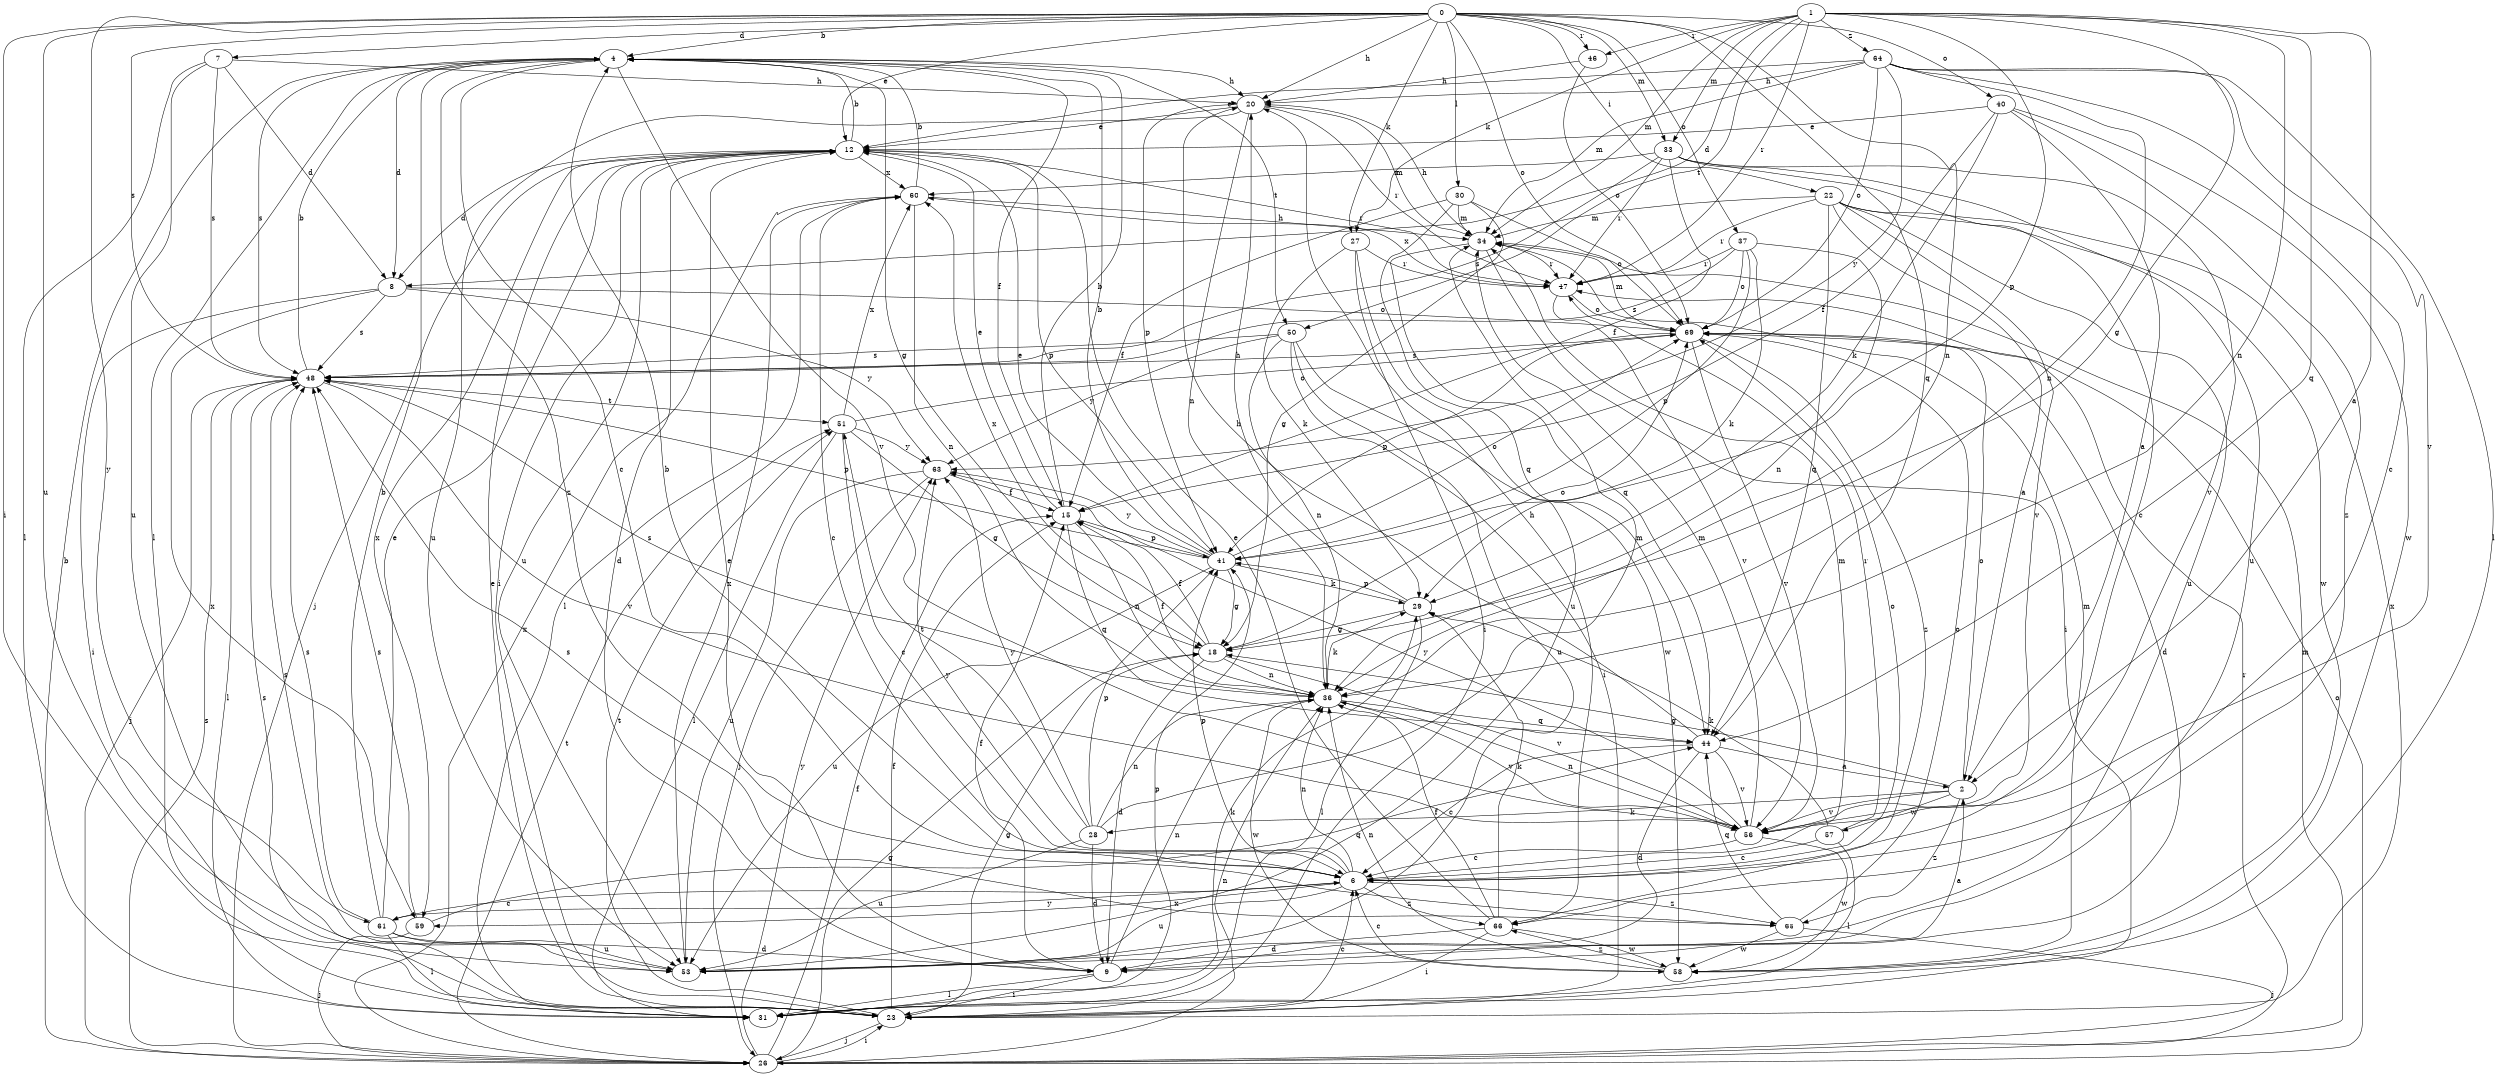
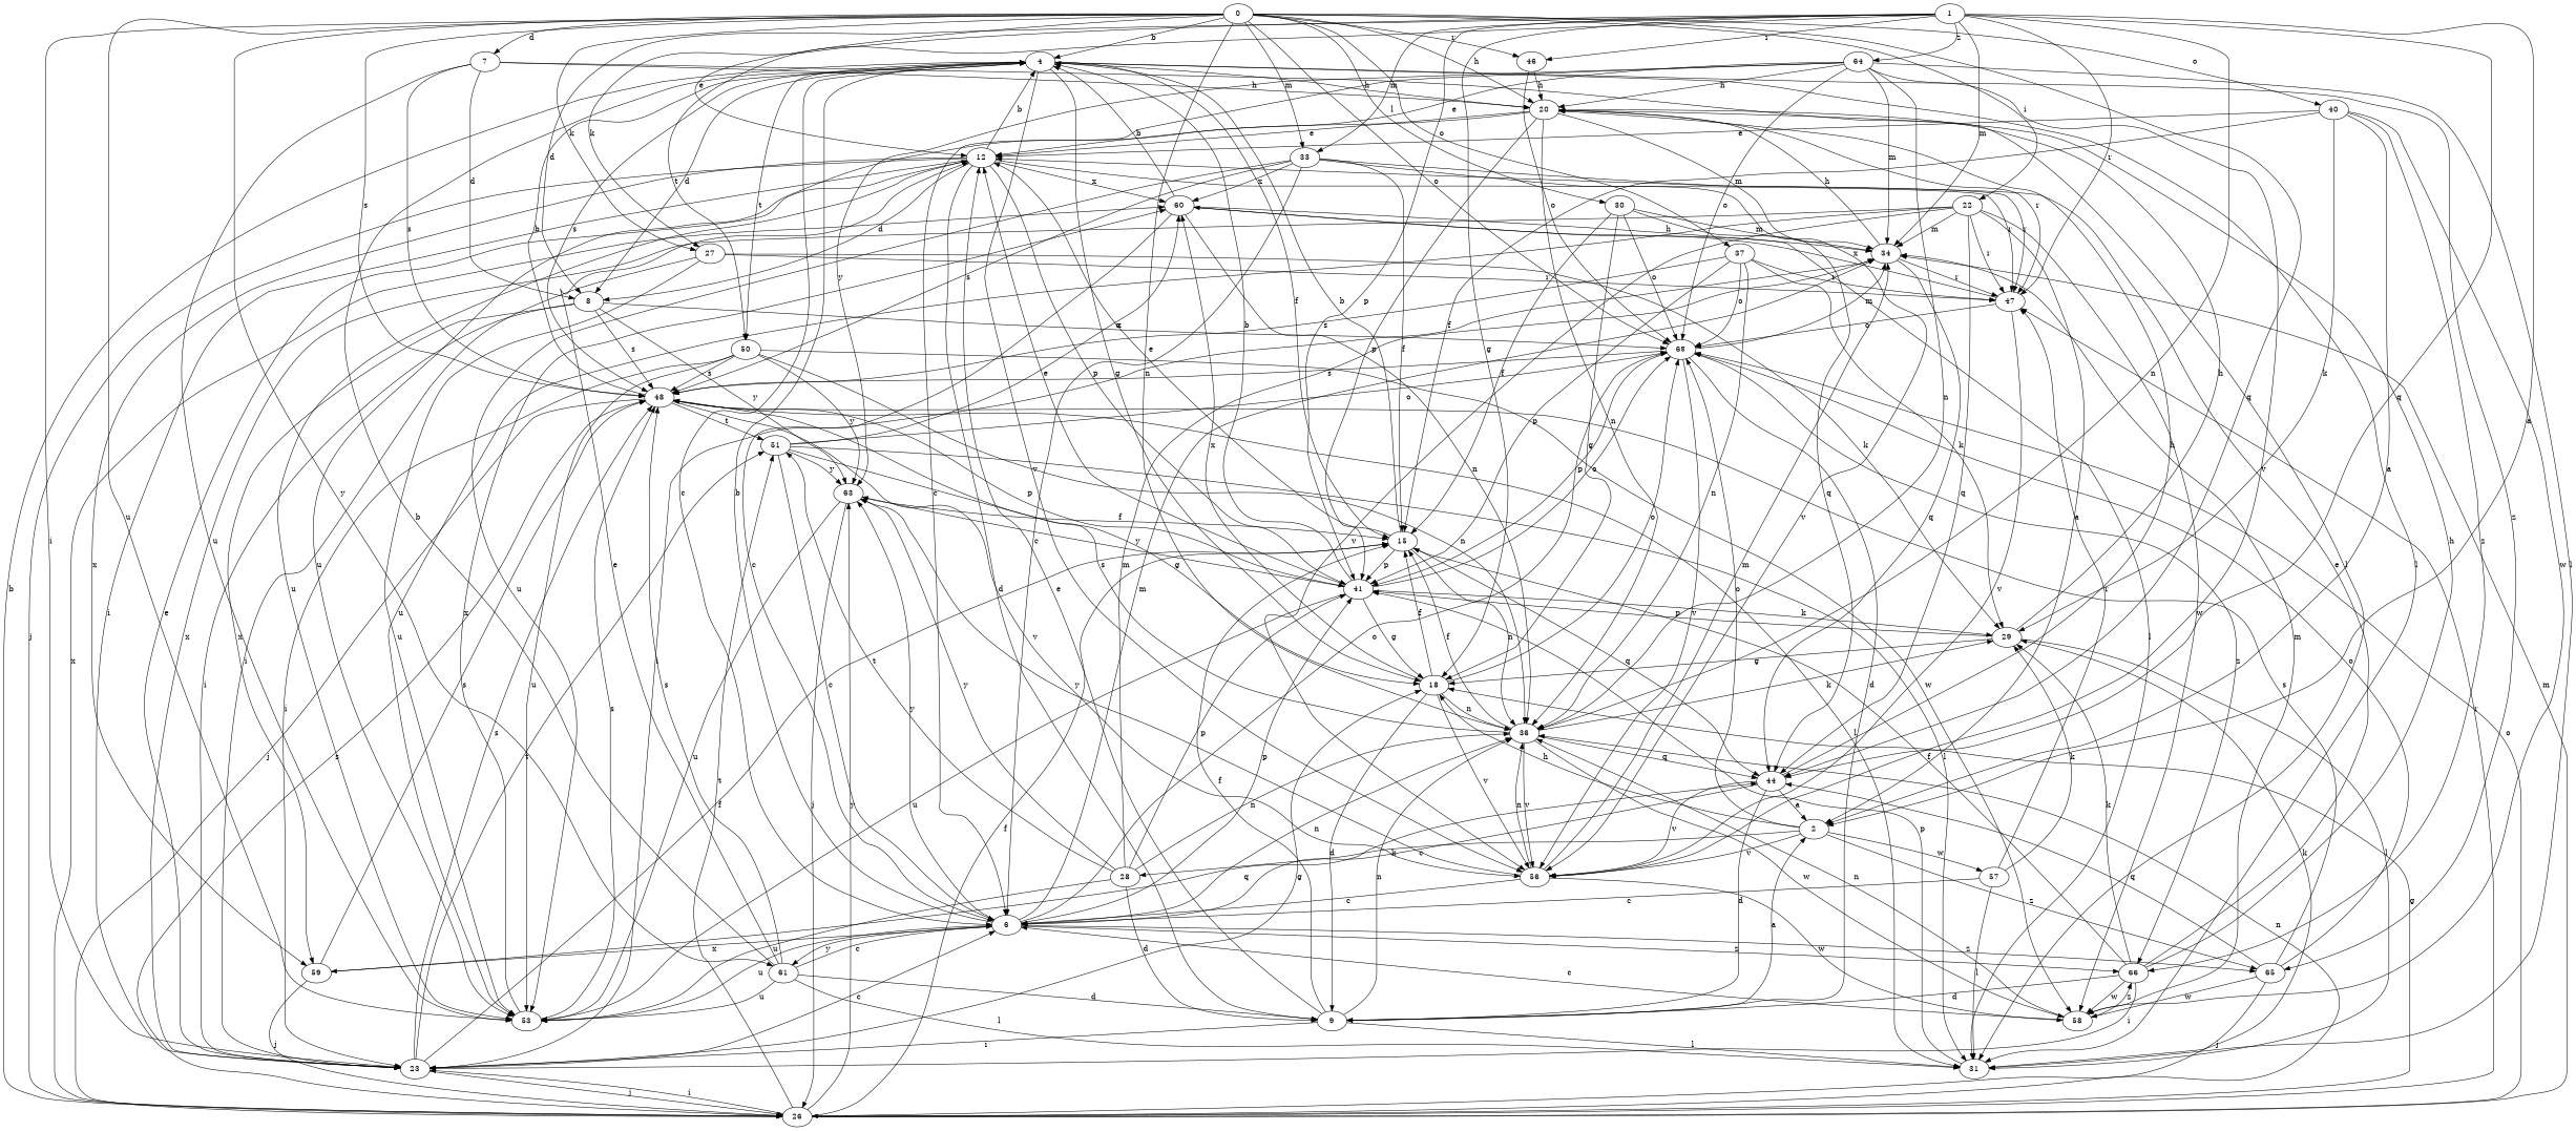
  strict digraph {
    0
    4
    7
    12
    20
    22
    23
    27
    30
    33
    36
    37
    n13 [label=69]
    40
    44
    46
    48
    53
    61
    8
    18
    50
    56
    65
    6
    15
    31
    41
    47
    59
    9
    26
    60
    34
    2
    58
    51
    29
    66
    1
    64
    28
    57
    63
    0 -> 4 [label=b]
    0 -> 7 [label=d]
    0 -> 12 [label=e]
    0 -> 20 [label=h]
    0 -> 22 [label=i]
    0 -> 23 [label=i]
    0 -> 27 [label=k]
    0 -> 30 [label=l]
    0 -> 33 [label=m]
    0 -> 36 [label=n]
    0 -> 37 [label=o]
    0 -> n13 [label=o]
    0 -> 40 [label=o]
    0 -> 44 [label=q]
    0 -> 46 [label=r]
    0 -> 48 [label=s]
    0 -> 53 [label=u]
    0 -> 61 [label=y]
    4 -> 20 [label=h]
    4 -> 48 [label=s]
    4 -> 8 [label=d]
    4 -> 18 [label=g]
    4 -> 50 [label=t]
    4 -> 56 [label=v]
    4 -> 65 [label=z]
    4 -> 6 [label=c]
    4 -> 15 [label=f]
    4 -> 31 [label=l]
    7 -> 20 [label=h]
    7 -> 48 [label=s]
    7 -> 53 [label=u]
    7 -> 8 [label=d]
    7 -> 31 [label=l]
    12 -> 4 [label=b]
    12 -> 23 [label=i]
    12 -> 53 [label=u]
    12 -> 8 [label=d]
    12 -> 41 [label=p]
    12 -> 47 [label=r]
    12 -> 59 [label=x]
    12 -> 9 [label=d]
    12 -> 26 [label=j]
    12 -> 60 [label=x]
    20 -> 12 [label=e]
    20 -> 36 [label=n]
    20 -> 53 [label=u]
    20 -> 41 [label=p]
    20 -> 47 [label=r]
    20 -> 34 [label=m]
    22 -> 23 [label=x]
    22 -> 44 [label=q]
    22 -> 53 [label=u]
    22 -> 56 [label=v]
    22 -> 47 [label=r]
    22 -> 34 [label=m]
    22 -> 2 [label=a]
    22 -> 58 [label=w]
    23 -> 12 [label=e]
    23 -> 48 [label=s]
    23 -> 18 [label=g]
    23 -> 6 [label=c]
    23 -> 15 [label=f]
    23 -> 26 [label=j]
    23 -> 51 [label=t]
    27 -> 23 [label=i]
    27 -> 53 [label=u]
    27 -> 47 [label=r]
    27 -> 29 [label=k]
    30 -> n13 [label=o]
    30 -> 44 [label=q]
    30 -> 18 [label=g]
    30 -> 15 [label=f]
    30 -> 34 [label=m]
    33 -> 48 [label=s]
    33 -> 53 [label=u]
    33 -> 56 [label=v]
    33 -> 6 [label=c]
    33 -> 15 [label=f]
    33 -> 47 [label=r]
    33 -> 60 [label=x]
    36 -> 44 [label=q]
    36 -> 48 [label=s]
    36 -> 56 [label=v]
    36 -> 15 [label=f]
    36 -> 58 [label=w]
    36 -> 29 [label=k]
    37 -> 36 [label=n]
    37 -> n13 [label=o]
    37 -> 48 [label=s]
    37 -> 41 [label=p]
    37 -> 47 [label=r]
    37 -> 29 [label=k]
    n13 -> 48 [label=s]
    n13 -> 56 [label=v]
    n13 -> 41 [label=p]
    n13 -> 9 [label=d]
    n13 -> 34 [label=m]
    n13 -> 66 [label=z]
    40 -> 12 [label=e]
    40 -> 15 [label=f]
    40 -> 2 [label=a]
    40 -> 58 [label=w]
    40 -> 29 [label=k]
    40 -> 66 [label=z]
    44 -> 20 [label=h]
    44 -> 56 [label=v]
    44 -> 6 [label=c]
    44 -> 9 [label=d]
    44 -> 2 [label=a]
    46 -> 20 [label=h]
    46 -> n13 [label=o]
    48 -> 4 [label=b]
    48 -> 56 [label=v]
    48 -> 31 [label=l]
-   41 -> 48 [label=p]
+   48 -> 41 [label=p]
    48 -> 26 [label=j]
    48 -> 51 [label=t]
    53 -> 48 [label=s]
    53 -> 60 [label=x]
    61 -> 4 [label=b]
    61 -> 12 [label=e]
    61 -> 48 [label=s]
    61 -> 53 [label=u]
    61 -> 6 [label=c]
    61 -> 31 [label=l]
    61 -> 9 [label=d]
    8 -> 23 [label=i]
    8 -> n13 [label=o]
    8 -> 48 [label=s]
    8 -> 59 [label=x]
    8 -> 63 [label=y]
    18 -> 36 [label=n]
    18 -> n13 [label=o]
    18 -> 56 [label=v]
    18 -> 15 [label=f]
    18 -> 9 [label=d]
    18 -> 60 [label=x]
    50 -> 23 [label=i]
    50 -> 36 [label=n]
    50 -> 48 [label=s]
    50 -> 53 [label=u]
    50 -> 58 [label=w]
    50 -> 63 [label=y]
    56 -> 36 [label=n]
    56 -> 6 [label=c]
    56 -> 34 [label=m]
    56 -> 58 [label=w]
    56 -> 63 [label=y]
    65 -> n13 [label=o]
    65 -> 44 [label=q]
    65 -> 48 [label=s]
    65 -> 26 [label=j]
    65 -> 58 [label=w]
    6 -> 4 [label=b]
    6 -> 36 [label=n]
    6 -> n13 [label=o]
    6 -> 53 [label=u]
    6 -> 61 [label=y]
    6 -> 65 [label=z]
    6 -> 41 [label=p]
    6 -> 59 [label=x]
    6 -> 34 [label=m]
    6 -> 66 [label=z]
    6 -> 63 [label=y]
    15 -> 4 [label=b]
    15 -> 12 [label=e]
    15 -> 36 [label=n]
    15 -> 44 [label=q]
    15 -> 41 [label=p]
    31 -> 41 [label=p]
    31 -> 29 [label=k]
    41 -> 4 [label=b]
    41 -> 12 [label=e]
    41 -> n13 [label=o]
    41 -> 53 [label=u]
    41 -> 18 [label=g]
    41 -> 29 [label=k]
    41 -> 63 [label=y]
    47 -> n13 [label=o]
    47 -> 56 [label=v]
    47 -> 60 [label=x]
    59 -> 44 [label=q]
    59 -> 48 [label=s]
    59 -> 26 [label=j]
    9 -> 12 [label=e]
    9 -> 23 [label=i]
    9 -> 36 [label=n]
    9 -> 15 [label=f]
    9 -> 31 [label=l]
    9 -> 2 [label=a]
    26 -> 4 [label=b]
    26 -> 23 [label=i]
    26 -> 36 [label=n]
    26 -> n13 [label=o]
    26 -> 48 [label=s]
    26 -> 18 [label=g]
    26 -> 15 [label=f]
    26 -> 47 [label=r]
    26 -> 60 [label=x]
    26 -> 34 [label=m]
    26 -> 51 [label=t]
    26 -> 63 [label=y]
    60 -> 4 [label=b]
    60 -> 36 [label=n]
    60 -> 6 [label=c]
    60 -> 31 [label=l]
    60 -> 34 [label=h]
    34 -> 20 [label=h]
    34 -> 23 [label=i]
    34 -> 44 [label=q]
    34 -> 47 [label=r]
    2 -> n13 [label=o]
-   2 -> 18 [label=g]
+   2 -> 18 [label=h]
    2 -> 56 [label=v]
    2 -> 65 [label=z]
    2 -> 28 [label=k]
    2 -> 57 [label=w]
    58 -> 36 [label=n]
    58 -> 6 [label=c]
    58 -> 34 [label=m]
    58 -> 66 [label=z]
    51 -> n13 [label=o]
    51 -> 18 [label=g]
    51 -> 6 [label=c]
    51 -> 31 [label=l]
    51 -> 60 [label=x]
    51 -> 63 [label=y]
    29 -> 20 [label=h]
    29 -> 18 [label=g]
    29 -> 31 [label=l]
    29 -> 41 [label=p]
    66 -> 12 [label=e]
    66 -> 20 [label=h]
    66 -> 23 [label=i]
-   66 -> 36 [label=f]
+   66 -> 15 [label=f]
    66 -> 9 [label=d]
    66 -> 58 [label=w]
    66 -> 29 [label=k]
    1 -> 27 [label=k]
    1 -> 33 [label=m]
    1 -> 36 [label=n]
    1 -> 44 [label=q]
    1 -> 46 [label=r]
    1 -> 8 [label=d]
    1 -> 18 [label=g]
    1 -> 50 [label=t]
    1 -> 41 [label=p]
    1 -> 47 [label=r]
    1 -> 34 [label=m]
    1 -> 2 [label=a]
    1 -> 64 [label=z]
    64 -> 12 [label=e]
    64 -> 20 [label=h]
    64 -> 36 [label=n]
    64 -> n13 [label=o]
    64 -> 56 [label=v]
    64 -> 6 [label=c]
    64 -> 31 [label=l]
    64 -> 34 [label=m]
    64 -> 63 [label=y]
    28 -> 36 [label=n]
    28 -> 53 [label=u]
    28 -> 41 [label=p]
    28 -> 9 [label=d]
    28 -> 34 [label=m]
    28 -> 51 [label=t]
    28 -> 63 [label=y]
    57 -> 6 [label=c]
    57 -> 31 [label=l]
    57 -> 47 [label=r]
    57 -> 29 [label=k]
    63 -> 53 [label=u]
    63 -> 15 [label=f]
    63 -> 26 [label=j]
  }
